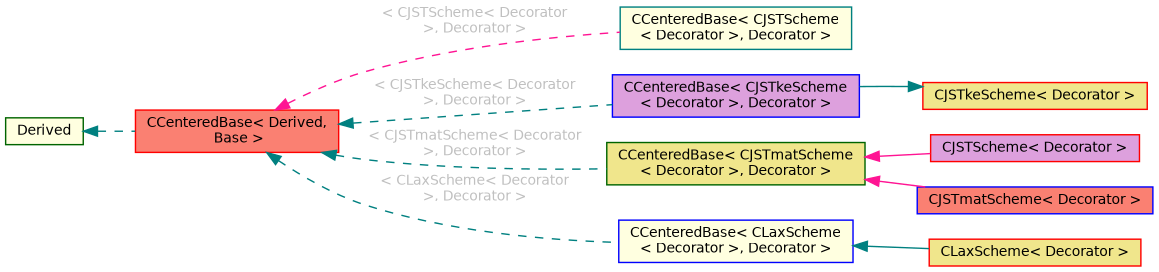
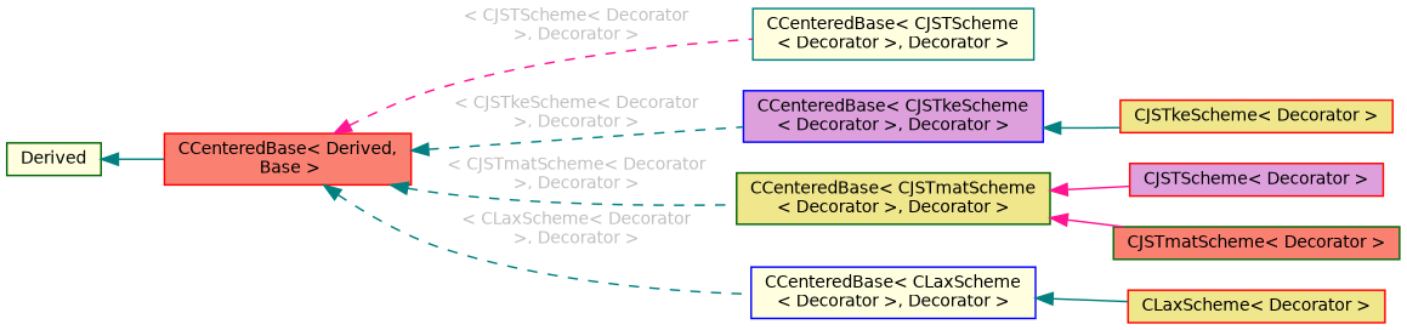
  digraph {
    rankdir=LR
    node [color=red fillcolor=lightyellow fontname=Helvetica fontsize=10 shape=box style=filled]
    edge [color=teal dir=back fontname=Helvetica fontsize=10 labelfontname=Helvetica labelfontsize=10 style=solid]
    n1 [fillcolor=salmon fontcolor=black height=0.2 label="CCenteredBase\< Derived,\l Base \>" width=0.4]
    n2 [color=teal height=0.2 label="CCenteredBase\< CJSTScheme\l\< Decorator \>, Decorator \>" width=0.4]
    n3 [color=blue fillcolor=plum height=0.2 label="CCenteredBase\< CJSTkeScheme\l\< Decorator \>, Decorator \>" width=0.4]
    n4 [color=darkgreen fillcolor=khaki height=0.2 label="CCenteredBase\< CJSTmatScheme\l\< Decorator \>, Decorator \>" width=0.4]
    n5 [color=blue height=0.2 label="CCenteredBase\< CLaxScheme\l\< Decorator \>, Decorator \>" width=0.4]
    n6 [fillcolor=khaki height=0.2 label="CJSTkeScheme\< Decorator \>" width=0.4]
    n7 [fillcolor=plum height=0.2 label="CJSTScheme\< Decorator \>" width=0.4]
-   n8 [color=blue fillcolor=salmon height=0.2 label="CJSTmatScheme\< Decorator \>" width=0.4]
+   n8 [color=darkgreen fillcolor=salmon height=0.2 label="CJSTmatScheme\< Decorator \>" width=0.4]
    n9 [fillcolor=khaki height=0.2 label="CLaxScheme\< Decorator \>" width=0.4]
    n10 [color=darkgreen height=0.2 label=Derived width=0.4]
    n1 -> n2 [color=deeppink fontcolor=grey label=" \< CJSTScheme\< Decorator\l \>, Decorator \>" style=dashed]
    n1 -> n3 [fontcolor=grey label=" \< CJSTkeScheme\< Decorator\l \>, Decorator \>" style=dashed]
    n1 -> n4 [fontcolor=grey label=" \< CJSTmatScheme\< Decorator\l \>, Decorator \>" style=dashed]
    n1 -> n5 [fontcolor=grey label=" \< CLaxScheme\< Decorator\l \>, Decorator \>" style=dashed]
-   n6 -> n3
+   n3 -> n6
    n4 -> n7 [color=deeppink]
    n4 -> n8 [color=deeppink]
    n5 -> n9
-   n10 -> n1 [style=dashed]
+   n10 -> n1
  }
